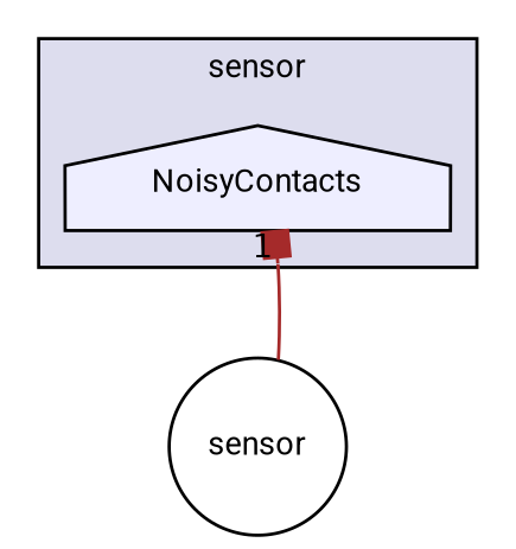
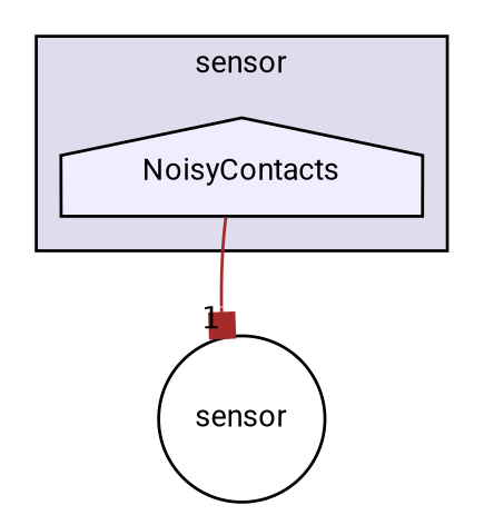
  digraph {
    compound=true
    fontname=Roboto
    node [fontname=Roboto fontsize=10]
    n1 [fillcolor="#eeeeff" label=NoisyContacts pencolor=black shape=house style=filled]
    n2 [label=sensor shape=circle]
    subgraph cluster_1 {
      bgcolor="#ddddee"
      fontsize=10
      label=sensor
      pencolor=black
      n1
    }
-   n2 -> n1 [headlabel=1 labeldistance=1.5 labelfontname=Helvetica labelfontsize=10 color=brown arrowhead=box fontname=Roboto]
+   n1 -> n2 [headlabel=1 labeldistance=1.5 labelfontname=Helvetica labelfontsize=10 color=brown arrowhead=box fontname=Roboto]
  }
